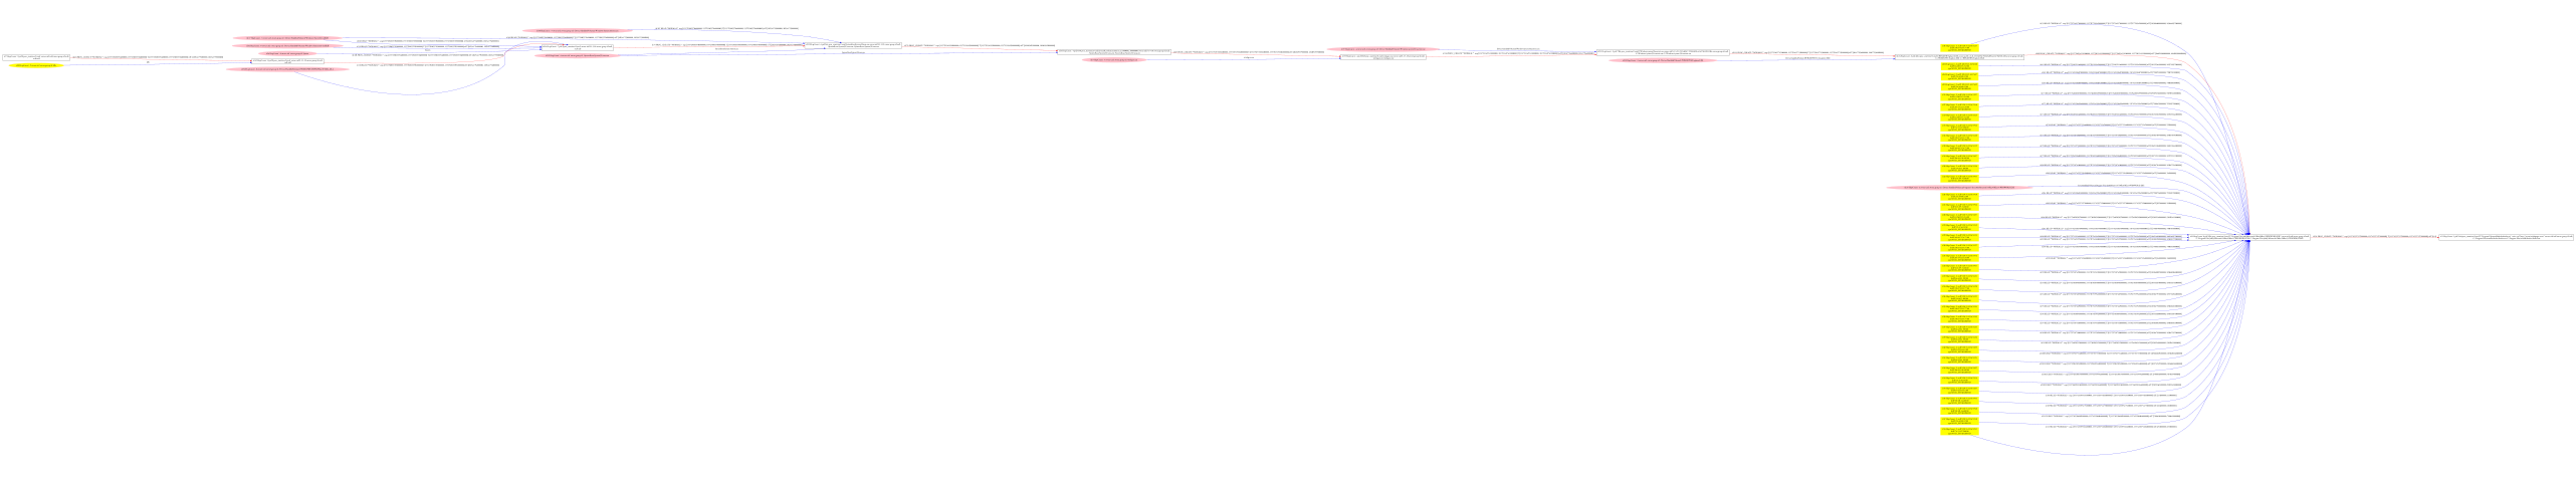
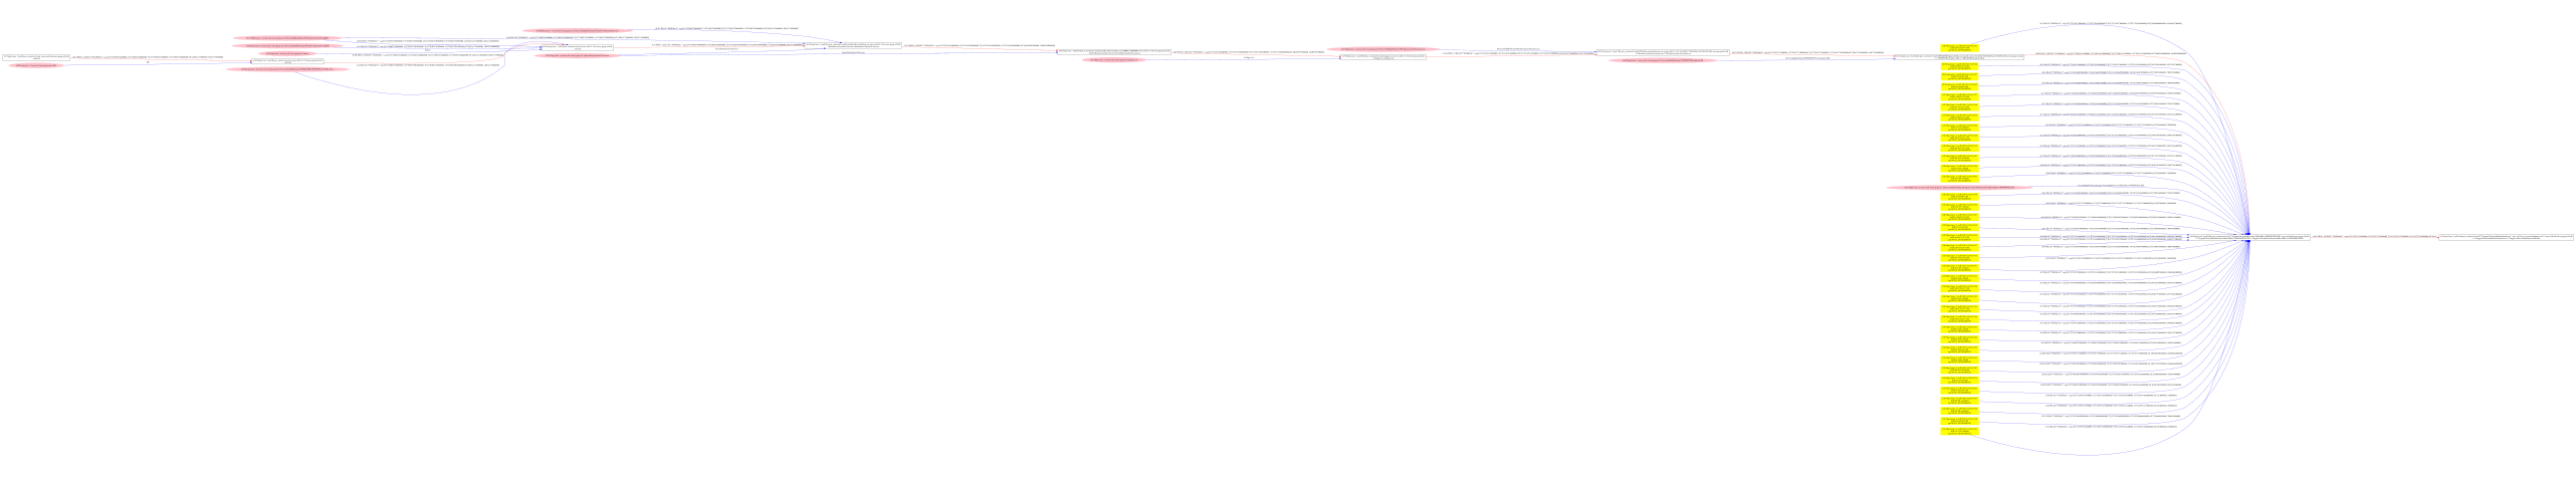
  digraph {
    rankdir=LR
    fontname="EB Garamond"
    node [color=yellow shape=box style=filled fontname="EB Garamond"]
    edge [color=blue style=solid fontname="EB Garamond"]
    0 [color=black label="id:0 HopCount: 0 pid:2936 proc_starttime:0 cmd:\"C:\Program Files (x86)\Microsoft Office\Office15\WINWORD.EXE\" owner uid:null owner group id:null,\n C:/Program Files (x86)/Microsoft Office/Office15/WINWORD.EXE C:/Program Files (x86)/Microsoft Office/Office15/WINWORD.EXE" style=solid]
    1 [color=black label="id:1 HopCount: 1 pid:2444 proc_starttime:0 cmd:\"C:\Program Files\mozilla\firefox\firefox.exe\" -osint -url \"http://www.insiderpages.com/\" owner uid:null owner group id:null,\n C:/Program Files/mozilla/firefox/firefox.exe C:/Program Files/mozilla/firefox/firefox.exe" style=solid]
    56 [label="id:56 HopCount: -2 srcIP:128.55.12.56:51271\ndstIP:198.173.255.77:80\ntype:SOCK_ESTABLISHED "]
    57 [color=pink label="id:57 HopCount: -4 owner uid: owner group id: /Device/HarddiskVolume2/Windows/system32/userinit.exe " shape=oval]
    51 [color=black label="id:51 HopCount: -3 pid:7304 proc_starttime:0 cmd:C:\Windows\system32\userinit.exe owner uid:S-1-5-21-231540947-922634896-4161786520-1004 owner group id:null,\n C:/Windows/system32/userinit.exe C:/Windows/system32/userinit.exe" style=solid]
    24 [color=black label="id:24 HopCount: -2 pid:4864 proc_starttime:0 cmd:C:\WINDOWS\Explorer.EXE owner uid:S-1-5-21-231540947-922634896-4161786520-1004 owner group id:null,\n C:/WINDOWS/Explorer.EXE C:/WINDOWS/Explorer.EXE" style=solid]
    2 [label="id:2 HopCount: -2 srcIP:128.55.12.56:52128\ndstIP:84.205.255.152:80\ntype:SOCK_ESTABLISHED "]
    4 [label="id:4 HopCount: -2 srcIP:128.55.12.56:57637\ndstIP:216.49.88.12:80\ntype:SOCK_ESTABLISHED "]
    17 [color=pink label="id:17 HopCount: -7 owner uid: owner group id: /Device/HarddiskVolume2/Windows/System32/ntdll.dll " shape=oval]
    14 [color=black label="id:14 HopCount: -7 pid:4 proc_starttime:0 cmd: owner uid:S-1-5-18 owner group id:null,\n null null" style=solid]
    10 [color=black label="id:10 HopCount: -6 pid:344 proc_starttime:0 cmd:\SystemRoot\System32\smss.exe owner uid:S-1-5-18 owner group id:null,\n /SystemRoot/System32/smss.exe /SystemRoot/System32/smss.exe" style=solid]
    6 [color=pink label="id:6 HopCount: -8 owner uid: owner group id: System " shape=oval]
    7 [color=black label="id:7 HopCount: -9 pid:0 proc_starttime:0 cmd: owner uid:null owner group id:null,\n null null" style=solid]
    49 [color=black label="id:49 HopCount: -8 pid:0 proc_starttime:0 cmd: owner uid:S-1-5-18 owner group id:null,\n null null" style=solid]
-   8 [color=pink label="id:8 HopCount: -9 owner uid: owner group id: Idle " shape=oval fillcolor=yellow]
+   8 [color=pink label="id:8 HopCount: -9 owner uid: owner group id: Idle " shape=oval]
    3 [color=black label="id:3 HopCount: -5 pid:5140 proc_starttime:0 cmd:\SystemRoot\System32\smss.exe 000000cc 00000080 owner uid:S-1-5-18 owner group id:null,\n /SystemRoot/System32/smss.exe /SystemRoot/System32/smss.exe" style=solid]
    55 [color=black label="id:55 HopCount: -4 pid:2568 proc_starttime:0 cmd:winlogon.exe owner uid:S-1-5-18 owner group id:null,\n winlogon.exe winlogon.exe" style=solid]
    9 [color=pink label="id:9 HopCount: -5 owner uid: owner group id: winlogon.exe " shape=oval]
    5 [label="id:5 HopCount: -2 srcIP:128.55.12.56:57639\ndstIP:216.49.88.12:80\ntype:SOCK_ESTABLISHED "]
    11 [label="id:11 HopCount: -2 srcIP:128.55.12.56:53275\ndstIP:63.240.213.214:80\ntype:SOCK_ESTABLISHED "]
    12 [color=pink label="id:12 HopCount: -6 owner uid: owner group id: /SystemRoot/System32/smss.exe " shape=oval]
    27 [label="id:27 HopCount: -2 srcIP:128.55.12.56:57640\ndstIP:207.176.216.10:80\ntype:SOCK_ESTABLISHED "]
    13 [label="id:13 HopCount: -2 srcIP:128.55.12.56:52129\ndstIP:84.205.255.152:80\ntype:SOCK_ESTABLISHED "]
    15 [label="id:15 HopCount: -2 srcIP:128.55.12.56:59518\ndstIP:74.53.127.208:80\ntype:SOCK_ESTABLISHED "]
    16 [label="id:16 HopCount: -2 srcIP:128.55.12.56:51220\ndstIP:198.173.255.77:80\ntype:SOCK_ESTABLISHED "]
    18 [label="id:18 HopCount: -2 srcIP:128.55.12.56:51195\ndstIP:168.167.134.71:80\ntype:SOCK_ESTABLISHED "]
    19 [label="id:19 HopCount: -2 srcIP:128.55.12.56:51873\ndstIP:206.16.198.100:80\ntype:SOCK_ESTABLISHED "]
    20 [label="id:20 HopCount: -2 srcIP:128.55.12.56:51218\ndstIP:194.65.3.180:80\ntype:SOCK_ESTABLISHED "]
    22 [label="id:22 HopCount: -2 srcIP:128.55.12.56:59515\ndstIP:213.195.76.38:80\ntype:SOCK_ESTABLISHED "]
    25 [color=pink label="id:25 HopCount: -2 owner uid: owner group id: /Device/HarddiskVolume2/Program Files (x86)/Microsoft Office/Office15/WINWORD.EXE " shape=oval]
    26 [label="id:26 HopCount: -2 srcIP:128.55.12.56:57636\ndstIP:216.49.88.12:80\ntype:SOCK_ESTABLISHED "]
    21 [label="id:21 HopCount: -2 srcIP:128.55.12.56:59516\ndstIP:213.195.76.38:80\ntype:SOCK_ESTABLISHED "]
    28 [label="id:28 HopCount: -2 srcIP:128.55.12.56:53274\ndstIP:63.240.213.214:80\ntype:SOCK_ESTABLISHED "]
    23 [label="id:23 HopCount: -2 srcIP:128.55.12.56:57635\ndstIP:12.47.46.55:80\ntype:SOCK_ESTABLISHED "]
    29 [label="id:29 HopCount: -2 srcIP:128.55.12.56:51194\ndstIP:168.167.134.71:80\ntype:SOCK_ESTABLISHED "]
    30 [label="id:30 HopCount: -2 srcIP:128.55.12.56:51272\ndstIP:198.173.255.77:80\ntype:SOCK_ESTABLISHED "]
    31 [label="id:31 HopCount: -2 srcIP:128.55.12.56:57641\ndstIP:207.176.216.10:80\ntype:SOCK_ESTABLISHED "]
    32 [label="id:32 HopCount: -2 srcIP:128.55.12.56:59514\ndstIP:213.195.76.38:80\ntype:SOCK_ESTABLISHED "]
    33 [label="id:33 HopCount: -2 srcIP:128.55.12.56:51213\ndstIP:66.45.81.190:80\ntype:SOCK_ESTABLISHED "]
    34 [label="id:34 HopCount: -2 srcIP:128.55.12.56:51296\ndstIP:198.173.255.77:80\ntype:SOCK_ESTABLISHED "]
    36 [label="id:36 HopCount: -2 srcIP:128.55.12.56:51217\ndstIP:194.65.3.180:80\ntype:SOCK_ESTABLISHED "]
    35 [label="id:35 HopCount: -2 srcIP:128.55.12.56:51219\ndstIP:198.173.255.77:80\ntype:SOCK_ESTABLISHED "]
    38 [label="id:38 HopCount: -2 srcIP:128.55.12.56:51295\ndstIP:198.173.255.77:80\ntype:SOCK_ESTABLISHED "]
    37 [label="id:37 HopCount: -2 srcIP:128.55.12.56:51215\ndstIP:66.45.81.190:80\ntype:SOCK_ESTABLISHED "]
    39 [label="id:39 HopCount: -2 srcIP:128.55.12.56:51216\ndstIP:66.45.81.190:80\ntype:SOCK_ESTABLISHED "]
    40 [label="id:40 HopCount: -2 srcIP:128.55.12.56:53276\ndstIP:65.213.146.1:80\ntype:SOCK_ESTABLISHED "]
    41 [label="id:41 HopCount: -2 srcIP:128.55.12.56:51214\ndstIP:66.45.81.190:80\ntype:SOCK_ESTABLISHED "]
    42 [label="id:42 HopCount: -2 srcIP:128.55.12.56:51872\ndstIP:206.16.198.100:80\ntype:SOCK_ESTABLISHED "]
    43 [label="id:43 HopCount: -2 srcIP:128.55.12.56:57634\ndstIP:12.47.46.55:80\ntype:SOCK_ESTABLISHED "]
    44 [label="id:44 HopCount: -2 srcIP:128.55.12.56:53277\ndstIP:65.213.146.1:80\ntype:SOCK_ESTABLISHED "]
    46 [label="id:46 HopCount: -2 srcIP:128.55.12.56:59519\ndstIP:38.102.144.80:80\ntype:SOCK_ESTABLISHED "]
    48 [color=pink label="id:48 HopCount: -7 owner uid: owner group id: /Device/HarddiskVolume2/Windows/System32/smss.exe " shape=oval]
    45 [label="id:45 HopCount: -2 srcIP:128.55.12.56:59520\ndstIP:38.102.144.80:80\ntype:SOCK_ESTABLISHED "]
    50 [color=pink label="id:50 HopCount: -8 owner uid: owner group id: /Device/HarddiskVolume2/WINDOWS/SYSWOW64/NTDLL.DLL " shape=oval]
    52 [color=pink label="id:52 HopCount: -8 owner uid: owner group id: /Device/HarddiskVolume2/Windows/System32/vertdll.dll " shape=oval]
    47 [label="id:47 HopCount: -2 srcIP:128.55.12.56:57638\ndstIP:216.49.88.12:80\ntype:SOCK_ESTABLISHED "]
    53 [color=pink label="id:53 HopCount: -3 owner uid: owner group id: /Device/HarddiskVolume2/WINDOWS/Explorer.EXE " shape=oval]
    54 [label="id:54 HopCount: -2 srcIP:128.55.12.56:59517\ndstIP:74.53.127.208:80\ntype:SOCK_ESTABLISHED "]
    0 -> 1 [color=red label="id:58 PROC_CREATE **NORMAL**  seqs:[1557433375579000000, 1557433375579000000] T:[1557433375579000000, 1557433375579000000] relT:[0, 0]"]
    56 -> 0 [label="id:59 READ **NORMAL**  seqs:[1557327569579000000, 1557327709542000000] T:[1557327569579000000, 1557327709542000000] relT:[105806000000000, 105666037000000]"]
    57 -> 51 [label="\Device\HarddiskVolume2\Windows\system32\userinit.exe"]
    51 -> 24 [color=red label="id:111 PROC_CREATE **NORMAL**  seqs:[1557251697743000000, 1557251697743000000] T:[1557251697743000000, 1557251697743000000] relT:[181677836000000, 181677836000000]"]
    24 -> 0 [color=red label="id:82 PROC_CREATE **NORMAL**  seqs:[1557326554591000000, 1557326554591000000] T:[1557326554591000000, 1557326554591000000] relT:[106820988000000, 106820988000000]"]
    2 -> 0 [label="id:61 READ **NORMAL**  seqs:[1557331852114000000, 1557331999542000000] T:[1557331852114000000, 1557331999542000000] relT:[101523465000000, 101376037000000]"]
    4 -> 0 [label="id:62 READ **NORMAL**  seqs:[1557425386878000000, 1557425386878000000] T:[1557425386878000000, 1557425386878000000] relT:[7988701000000, 7988701000000]"]
    17 -> 14 [label="id:63 READ **NORMAL**  seqs:[1557250833785000000, 1557250833785000000] T:[1557250833785000000, 1557250833785000000] relT:[182541794000000, 182541794000000]"]
    17 -> 10 [label="id:105 READ **NORMAL**  seqs:[1557250833786000000, 1557250833786000000] T:[1557250833786000000, 1557250833786000000] relT:[182541793000000, 182541793000000]"]
    14 -> 10 [color=red label="id:75 PROC_CREATE **NORMAL**  seqs:[1557250833786000000, 1557250833786000000] T:[1557250833786000000, 1557250833786000000] relT:[182541793000000, 182541793000000]"]
    10 -> 3 [color=red label="id:70 PROC_CREATE **NORMAL**  seqs:[1557251569950000000, 1557251569950000000] T:[1557251569950000000, 1557251569950000000] relT:[181805629000000, 181805629000000]"]
    6 -> 14 [label=System]
    7 -> 49 [color=red label="id:65 PROC_CREATE **NORMAL**  seqs:[1557250833784000000, 1557250833784000000] T:[1557250833784000000, 1557250833784000000] relT:[182541795000000, 182541795000000]"]
    49 -> 14 [color=red label="id:108 PROC_CREATE **NORMAL**  seqs:[1557250833784000000, 1557250833784000000] T:[1557250833784000000, 1557250833784000000] relT:[182541795000000, 182541795000000]"]
    8 -> 49 [label=Idle]
    3 -> 55 [color=red label="id:67 PROC_CREATE **NORMAL**  seqs:[1557251570182000000, 1557251570182000000] T:[1557251570182000000, 1557251570182000000] relT:[181805397000000, 181805397000000]"]
    55 -> 51 [color=red label="id:116 PROC_CREATE **NORMAL**  seqs:[1557251697613000000, 1557251697613000000] T:[1557251697613000000, 1557251697613000000] relT:[181677966000000, 181677966000000]"]
    9 -> 55 [label="winlogon.exe"]
    5 -> 0 [label="id:69 READ **NORMAL**  seqs:[1557425386887000000, 1557425386891000000] T:[1557425386887000000, 1557425386891000000] relT:[7988692000000, 7988688000000]"]
    11 -> 0 [label="id:71 READ **NORMAL**  seqs:[1557340283053000000, 1557340283059000000] T:[1557340283053000000, 1557340283059000000] relT:[93092526000000, 93092520000000]"]
    12 -> 10 [label="\SystemRoot\System32\smss.exe"]
    12 -> 3 [label="\SystemRoot\System32\smss.exe"]
    27 -> 0 [label="id:73 READ **NORMAL**  seqs:[1557425386926000000, 1557425499542000000] T:[1557425386926000000, 1557425499542000000] relT:[7988653000000, 7876037000000]"]
    13 -> 0 [label="id:74 READ **NORMAL**  seqs:[1557331852214000000, 1557331852215000000] T:[1557331852214000000, 1557331852215000000] relT:[101523365000000, 101523364000000]"]
    15 -> 0 [label="id:76 READ **NORMAL**  seqs:[1557433375344000000, 1557433375347000000] T:[1557433375344000000, 1557433375347000000] relT:[235000000, 232000000]"]
    16 -> 0 [label="id:77 READ **NORMAL**  seqs:[1557327507682000000, 1557327507684000000] T:[1557327507682000000, 1557327507684000000] relT:[105867897000000, 105867895000000]"]
    18 -> 0 [label="id:78 READ **NORMAL**  seqs:[1557327159731000000, 1557327159733000000] T:[1557327159731000000, 1557327159733000000] relT:[106215848000000, 106215846000000]"]
    19 -> 0 [label="id:79 READ **NORMAL**  seqs:[1557329623068000000, 1557329623068000000] T:[1557329623068000000, 1557329623068000000] relT:[103752511000000, 103752511000000]"]
    20 -> 0 [label="id:80 READ **NORMAL**  seqs:[1557327507618000000, 1557327507623000000] T:[1557327507618000000, 1557327507623000000] relT:[105867961000000, 105867956000000]"]
    22 -> 0 [label="id:81 READ **NORMAL**  seqs:[1557433375263000000, 1557433375263000000] T:[1557433375263000000, 1557433375263000000] relT:[316000000, 316000000]"]
    25 -> 0 [label="\Device\HarddiskVolume2\Program Files (x86)\Microsoft Office\Office15\WINWORD.EXE"]
    26 -> 0 [label="id:84 READ **NORMAL**  seqs:[1557425386855000000, 1557425499542000000] T:[1557425386855000000, 1557425499542000000] relT:[7988724000000, 7876037000000]"]
    21 -> 0 [label="id:85 READ **NORMAL**  seqs:[1557433375272000000, 1557433375280000000] T:[1557433375272000000, 1557433375280000000] relT:[307000000, 299000000]"]
    28 -> 0 [label="id:86 READ **NORMAL**  seqs:[1557340283037000000, 1557340283038000000] T:[1557340283037000000, 1557340283038000000] relT:[93092542000000, 93092541000000]"]
    23 -> 0 [label="id:87 READ **NORMAL**  seqs:[1557425386789000000, 1557425386790000000] T:[1557425386789000000, 1557425386790000000] relT:[7988790000000, 7988789000000]"]
    29 -> 0 [label="id:88 READ **NORMAL**  seqs:[1557327159561000000, 1557327269542000000] T:[1557327159561000000, 1557327269542000000] relT:[106216018000000, 106106037000000]"]
    30 -> 0 [label="id:89 READ **NORMAL**  seqs:[1557327569597000000, 1557327569600000000] T:[1557327569597000000, 1557327569600000000] relT:[105805982000000, 105805979000000]"]
    31 -> 0 [label="id:90 READ **NORMAL**  seqs:[1557425386938000000, 1557425386939000000] T:[1557425386938000000, 1557425386939000000] relT:[7988641000000, 7988640000000]"]
    32 -> 0 [label="id:91 READ **NORMAL**  seqs:[1557433375236000000, 1557433375243000000] T:[1557433375236000000, 1557433375243000000] relT:[343000000, 336000000]"]
    33 -> 0 [label="id:92 READ **NORMAL**  seqs:[1557327507492000000, 1557327507493000000] T:[1557327507492000000, 1557327507493000000] relT:[105868087000000, 105868086000000]"]
    34 -> 0 [label="id:93 READ **NORMAL**  seqs:[1557327838901000000, 1557327838903000000] T:[1557327838901000000, 1557327838903000000] relT:[105536678000000, 105536676000000]"]
    36 -> 0 [label="id:94 READ **NORMAL**  seqs:[1557327507607000000, 1557327599543000000] T:[1557327507607000000, 1557327599543000000] relT:[105867972000000, 105776036000000]"]
    35 -> 0 [label="id:95 READ **NORMAL**  seqs:[1557327507669000000, 1557327569569000000] T:[1557327507669000000, 1557327569569000000] relT:[105867910000000, 105806010000000]"]
    38 -> 0 [label="id:96 READ **NORMAL**  seqs:[1557327838891000000, 1557327929542000000] T:[1557327838891000000, 1557327929542000000] relT:[105536688000000, 105446037000000]"]
    37 -> 0 [label="id:97 READ **NORMAL**  seqs:[1557327507566000000, 1557327507566000000] T:[1557327507566000000, 1557327507566000000] relT:[105868013000000, 105868013000000]"]
    39 -> 0 [label="id:98 READ **NORMAL**  seqs:[1557327507580000000, 1557327507582000000] T:[1557327507580000000, 1557327507582000000] relT:[105867999000000, 105867997000000]"]
    40 -> 0 [label="id:99 READ **NORMAL**  seqs:[1557340283129000000, 1557340283129000000] T:[1557340283129000000, 1557340283129000000] relT:[93092450000000, 93092450000000]"]
    41 -> 0 [label="id:100 READ **NORMAL**  seqs:[1557327507554000000, 1557327507555000000] T:[1557327507554000000, 1557327507555000000] relT:[105868025000000, 105868024000000]"]
    42 -> 0 [label="id:101 READ **NORMAL**  seqs:[1557329623052000000, 1557329689543000000] T:[1557329623052000000, 1557329689543000000] relT:[103752527000000, 103686036000000]"]
    43 -> 0 [label="id:102 READ **NORMAL**  seqs:[1557425386769000000, 1557425499542000000] T:[1557425386769000000, 1557425499542000000] relT:[7988810000000, 7876037000000]"]
    44 -> 0 [label="id:103 READ **NORMAL**  seqs:[1557340283136000000, 1557340283144000000] T:[1557340283136000000, 1557340283144000000] relT:[93092443000000, 93092435000000]"]
    46 -> 0 [label="id:104 READ **NORMAL**  seqs:[1557433375465000000, 1557433375466000000] T:[1557433375465000000, 1557433375466000000] relT:[114000000, 113000000]"]
    48 -> 10 [label="id:107 READ **NORMAL**  seqs:[1557250833786000000, 1557250833786000000] T:[1557250833786000000, 1557250833786000000] relT:[182541793000000, 182541793000000]"]
    45 -> 0 [label="id:109 READ **NORMAL**  seqs:[1557433375475000000, 1557433375477000000] T:[1557433375475000000, 1557433375477000000] relT:[104000000, 102000000]"]
    50 -> 14 [label="id:110 READ **NORMAL**  seqs:[1557250833785000000, 1557250833785000000] T:[1557250833785000000, 1557250833785000000] relT:[182541794000000, 182541794000000]"]
    52 -> 14 [label="id:112 READ **NORMAL**  seqs:[1557250833785000000, 1557250833785000000] T:[1557250833785000000, 1557250833785000000] relT:[182541794000000, 182541794000000]"]
    47 -> 0 [label="id:113 READ **NORMAL**  seqs:[1557425386883000000, 1557425386884000000] T:[1557425386883000000, 1557425386884000000] relT:[7988696000000, 7988695000000]"]
    53 -> 24 [label="\Device\HarddiskVolume2\WINDOWS\Explorer.EXE"]
    54 -> 0 [label="id:115 READ **NORMAL**  seqs:[1557433375326000000, 1557433375326000000] T:[1557433375326000000, 1557433375326000000] relT:[253000000, 253000000]"]
  }
